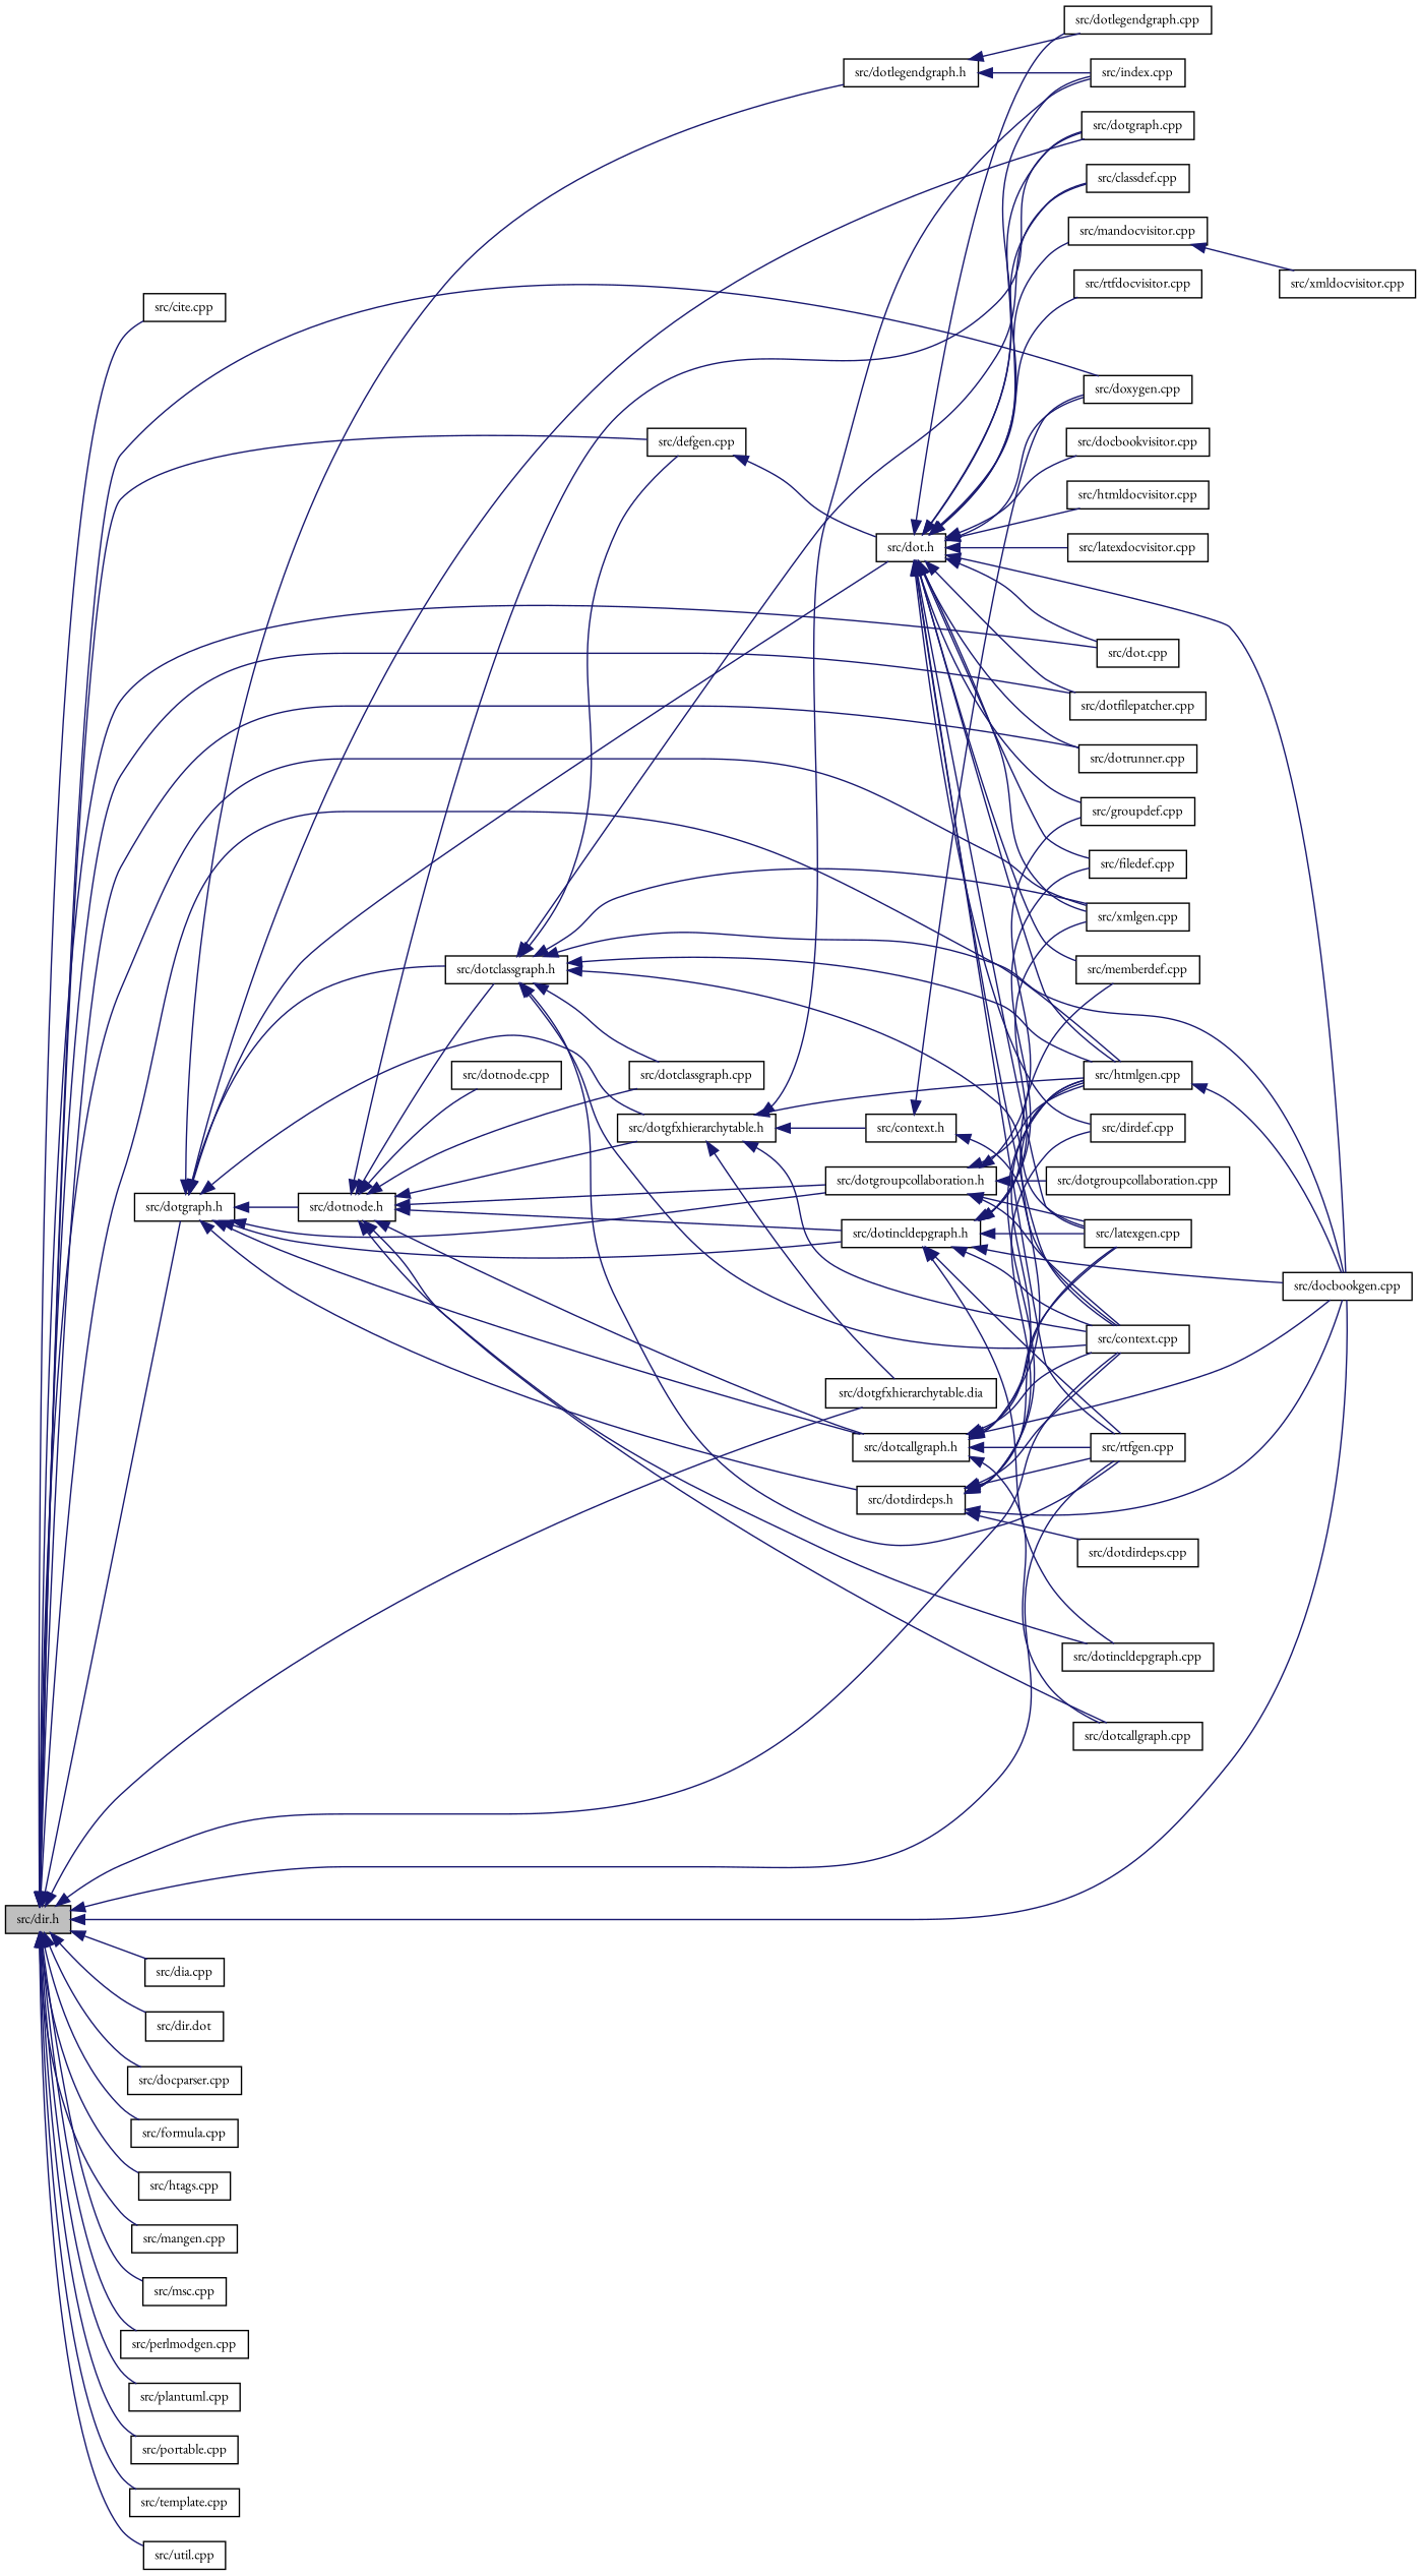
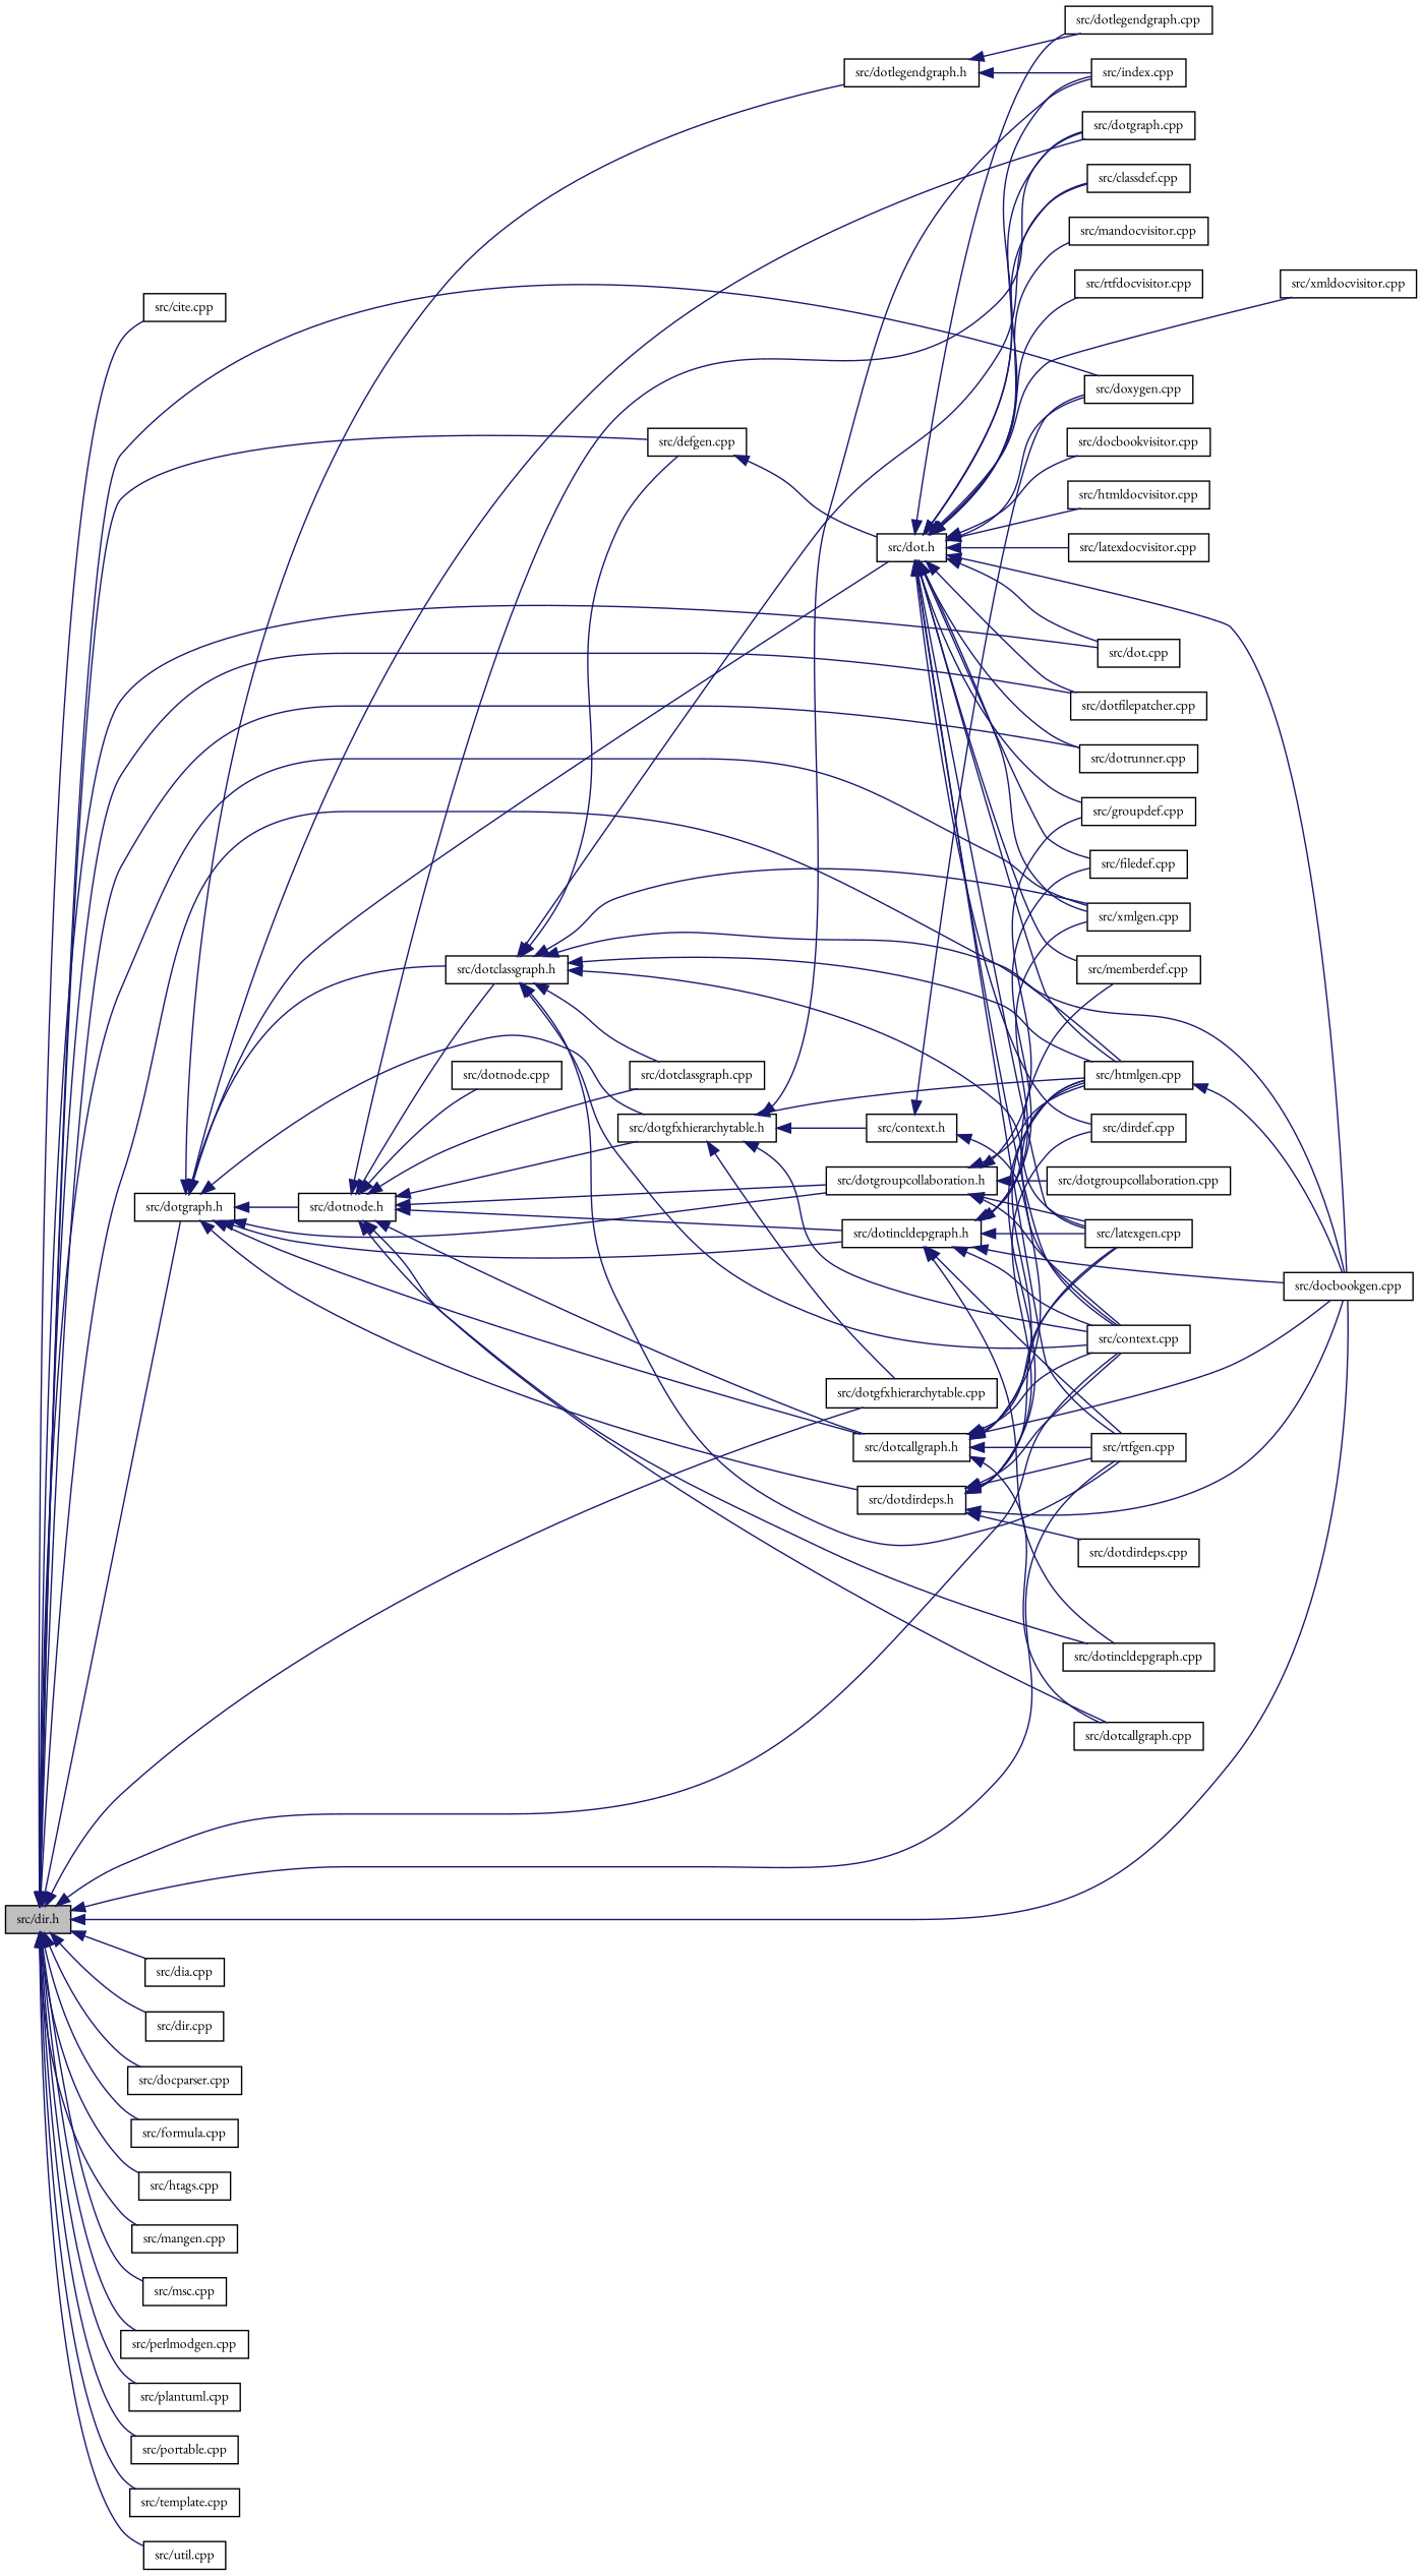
  digraph {
    fontname="EB Garamond"
    rankdir=LR
    node [color=black fillcolor=white fontname="EB Garamond" fontsize=10 shape=record style=filled]
    edge [color=midnightblue dir=back fontname="EB Garamond" fontsize=10 labelfontname=Helvetica labelfontsize=10 style=solid]
    n1 [fillcolor=grey75 fontcolor=black height=0.2 label="src/dir.h" width=0.4]
    n2 [height=0.2 label="src/cite.cpp" width=0.4]
    n3 [height=0.2 label="src/dotgraph.h" width=0.4]
    n4 [height=0.2 label="src/context.cpp" width=0.4]
    n5 [height=0.2 label="src/defgen.cpp" width=0.4]
    n6 [height=0.2 label="src/docbookgen.cpp" width=0.4]
    n7 [height=0.2 label="src/dot.cpp" width=0.4]
    n8 [height=0.2 label="src/dotfilepatcher.cpp" width=0.4]
    n9 [height=0.2 label="src/dotrunner.cpp" width=0.4]
    n10 [height=0.2 label="src/doxygen.cpp" width=0.4]
    n11 [height=0.2 label="src/htmlgen.cpp" width=0.4]
    n12 [height=0.2 label="src/rtfgen.cpp" width=0.4]
    n13 [height=0.2 label="src/xmlgen.cpp" width=0.4]
-   n14 [height=0.2 label="src/dotgfxhierarchytable.dia" width=0.4]
+   n14 [height=0.2 label="src/dotgfxhierarchytable.cpp" width=0.4]
    n15 [height=0.2 label="src/dia.cpp" width=0.4]
-   n16 [height=0.2 label="src/dir.dot" width=0.4]
+   n16 [height=0.2 label="src/dir.cpp" width=0.4]
    n17 [height=0.2 label="src/docparser.cpp" width=0.4]
    n18 [height=0.2 label="src/formula.cpp" width=0.4]
    n19 [height=0.2 label="src/htags.cpp" width=0.4]
    n20 [height=0.2 label="src/mangen.cpp" width=0.4]
    n21 [height=0.2 label="src/msc.cpp" width=0.4]
    n22 [height=0.2 label="src/perlmodgen.cpp" width=0.4]
    n23 [height=0.2 label="src/plantuml.cpp" width=0.4]
    n24 [height=0.2 label="src/portable.cpp" width=0.4]
    n25 [height=0.2 label="src/template.cpp" width=0.4]
    n26 [height=0.2 label="src/util.cpp" width=0.4]
    n27 [height=0.2 label="src/dot.h" width=0.4]
    n28 [height=0.2 label="src/dotgraph.cpp" width=0.4]
    n29 [height=0.2 label="src/dotnode.h" width=0.4]
    n30 [height=0.2 label="src/dotclassgraph.h" width=0.4]
    n31 [height=0.2 label="src/dotgfxhierarchytable.h" width=0.4]
    n32 [height=0.2 label="src/dotcallgraph.h" width=0.4]
    n33 [height=0.2 label="src/dotgroupcollaboration.h" width=0.4]
    n34 [height=0.2 label="src/dotincldepgraph.h" width=0.4]
    n35 [height=0.2 label="src/dotdirdeps.h" width=0.4]
    n36 [height=0.2 label="src/dotlegendgraph.h" width=0.4]
    n37 [height=0.2 label="src/classdef.cpp" width=0.4]
    n38 [height=0.2 label="src/dirdef.cpp" width=0.4]
    n39 [height=0.2 label="src/docbookvisitor.cpp" width=0.4]
    n40 [height=0.2 label="src/dotlegendgraph.cpp" width=0.4]
    n41 [height=0.2 label="src/filedef.cpp" width=0.4]
    n42 [height=0.2 label="src/groupdef.cpp" width=0.4]
    n43 [height=0.2 label="src/htmldocvisitor.cpp" width=0.4]
    n44 [height=0.2 label="src/index.cpp" width=0.4]
    n45 [height=0.2 label="src/latexdocvisitor.cpp" width=0.4]
    n46 [height=0.2 label="src/latexgen.cpp" width=0.4]
    n47 [height=0.2 label="src/mandocvisitor.cpp" width=0.4]
    n48 [height=0.2 label="src/memberdef.cpp" width=0.4]
    n49 [height=0.2 label="src/rtfdocvisitor.cpp" width=0.4]
    n50 [height=0.2 label="src/xmldocvisitor.cpp" width=0.4]
    n51 [height=0.2 label="src/dotclassgraph.cpp" width=0.4]
    n52 [height=0.2 label="src/dotcallgraph.cpp" width=0.4]
    n53 [height=0.2 label="src/dotincldepgraph.cpp" width=0.4]
    n54 [height=0.2 label="src/dotnode.cpp" width=0.4]
    n55 [height=0.2 label="src/context.h" width=0.4]
    n56 [height=0.2 label="src/dotgroupcollaboration.cpp" width=0.4]
    n57 [height=0.2 label="src/dotdirdeps.cpp" width=0.4]
    n1 -> n2
    n1 -> n3
    n1 -> n4
    n1 -> n5
    n1 -> n6
    n1 -> n7
    n1 -> n8
    n1 -> n9
    n1 -> n10
    n1 -> n11
    n1 -> n12
    n1 -> n13
    n1 -> n14
    n1 -> n15
    n1 -> n16
    n1 -> n17
    n1 -> n18
    n1 -> n19
    n1 -> n20
    n1 -> n21
    n1 -> n22
    n1 -> n23
    n1 -> n24
    n1 -> n25
    n1 -> n26
    n3 -> n27
    n3 -> n28
    n3 -> n29
    n3 -> n30
    n3 -> n31
    n3 -> n32
    n3 -> n33
    n3 -> n34
    n3 -> n35
    n3 -> n36
    n5 -> n27
    n11 -> n6
    n27 -> n4
    n27 -> n6
    n27 -> n7
    n27 -> n8
    n27 -> n9
    n27 -> n10
    n27 -> n11
    n27 -> n12
    n27 -> n13
    n27 -> n28
    n27 -> n37
    n27 -> n38
    n27 -> n39
    n27 -> n40
    n27 -> n41
    n27 -> n42
    n27 -> n43
    n27 -> n44
    n27 -> n45
    n27 -> n46
    n27 -> n47
    n27 -> n48
    n27 -> n49
-   n47 -> n50
+   n27 -> n50
    n29 -> n28
    n29 -> n30
    n29 -> n31
    n29 -> n32
    n29 -> n33
    n29 -> n34
    n29 -> n51
    n29 -> n52
    n29 -> n53
    n29 -> n54
    n30 -> n4
    n30 -> n5
    n30 -> n6
    n30 -> n11
    n30 -> n12
    n30 -> n13
    n30 -> n37
    n30 -> n46
    n30 -> n51
    n31 -> n4
    n31 -> n11
    n31 -> n14
    n31 -> n44
    n31 -> n55
    n32 -> n4
    n32 -> n6
    n32 -> n11
    n32 -> n12
    n32 -> n46
    n32 -> n48
    n32 -> n52
    n33 -> n4
    n33 -> n11
    n33 -> n42
    n33 -> n46
    n33 -> n56
    n34 -> n4
    n34 -> n6
    n34 -> n11
    n34 -> n12
    n34 -> n13
    n34 -> n41
    n34 -> n46
    n34 -> n53
    n35 -> n4
    n35 -> n6
    n35 -> n11
    n35 -> n12
    n35 -> n38
    n35 -> n46
    n35 -> n57
    n36 -> n40
    n36 -> n44
    n55 -> n4
    n55 -> n10
  }
